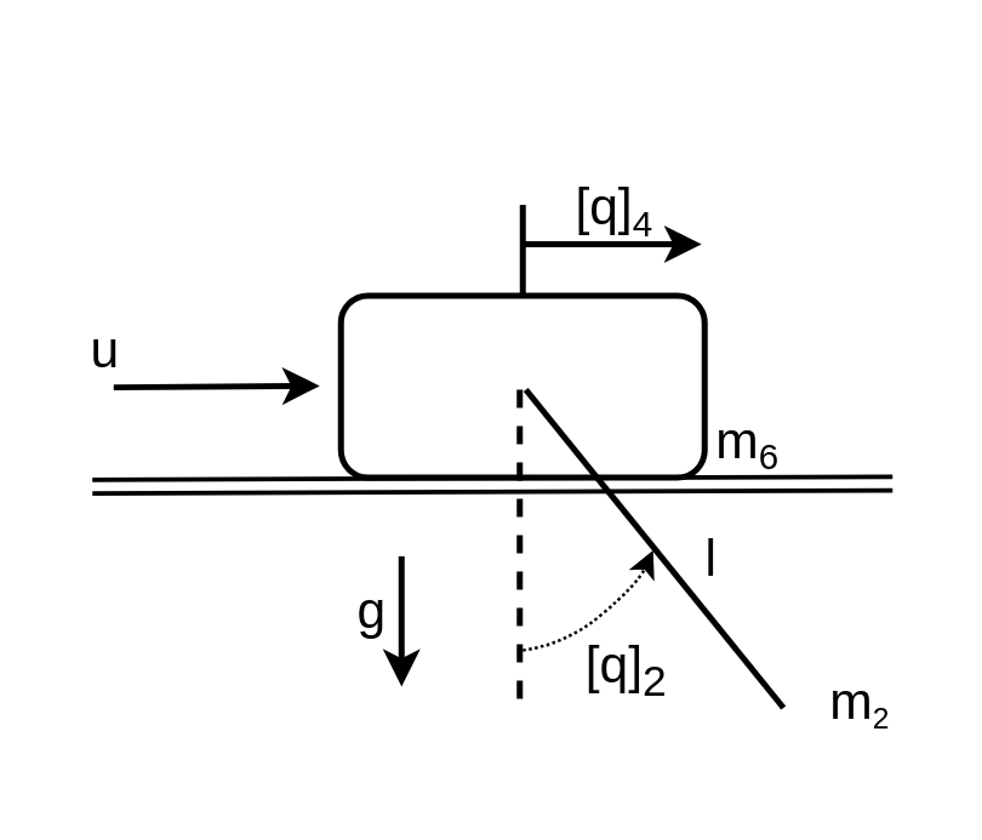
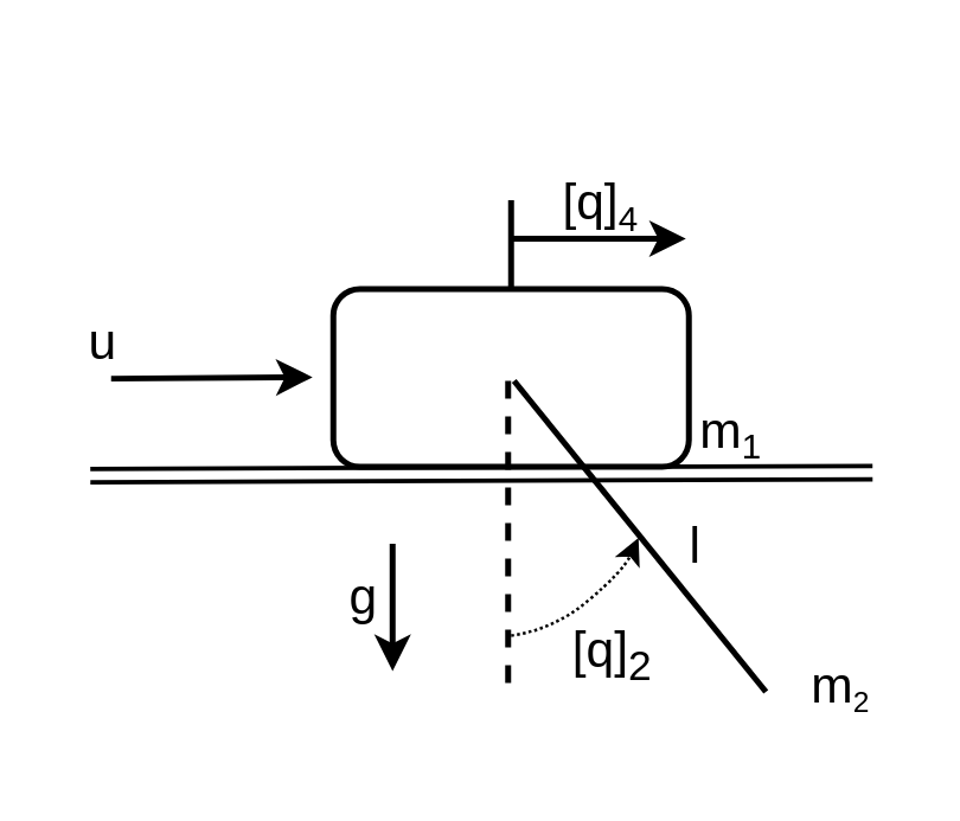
  <mxCell id="0" />
  <mxCell id="1" parent="0" />
  <mxCell id="2" value="" style="rounded=1;whiteSpace=wrap;html=1;strokeWidth=2;" vertex="1" parent="1"><mxGeometry x="112" y="97" width="120" height="60" as="geometry" /></mxCell>
  <mxCell id="3" value="" style="shape=link;html=1;rounded=0;strokeWidth=1.5;" edge="1" parent="1"><mxGeometry width="100" relative="1" as="geometry"><mxPoint x="30" y="160" as="sourcePoint" /><mxPoint x="294" y="159" as="targetPoint" /></mxGeometry></mxCell>
  <mxCell id="4" value="" style="endArrow=none;html=1;rounded=0;strokeWidth=2;fontSize=50;spacing=7;" edge="1" parent="1"><mxGeometry width="50" height="50" relative="1" as="geometry"><mxPoint x="258" y="233" as="sourcePoint" /><mxPoint x="172.995" y="128" as="targetPoint" /></mxGeometry></mxCell>
  <mxCell id="5" value="" style="shape=image;html=1;verticalAlign=top;verticalLabelPosition=bottom;labelBackgroundColor=#ffffff;imageAspect=0;aspect=fixed;image=https://cdn4.iconfinder.com/data/icons/essential-app-2/16/record-round-circle-dot-128.png;strokeWidth=2;fillColor=#000000;" vertex="1" parent="1"><mxGeometry x="167.5" y="122.5" width="9" height="9" as="geometry" /></mxCell>
  <mxCell id="6" value="" style="shape=image;html=1;verticalAlign=top;verticalLabelPosition=bottom;labelBackgroundColor=#ffffff;imageAspect=0;aspect=fixed;image=https://cdn4.iconfinder.com/data/icons/essential-app-2/16/record-round-circle-dot-128.png;strokeWidth=2;fontSize=50;fillColor=#000000;" vertex="1" parent="1"><mxGeometry x="247" y="223" width="20" height="20" as="geometry" /></mxCell>
  <mxCell id="7" value="" style="endArrow=none;dashed=1;html=1;rounded=0;strokeWidth=2;fontSize=50;" edge="1" parent="1"><mxGeometry width="50" height="50" relative="1" as="geometry"><mxPoint x="171" y="230" as="sourcePoint" /><mxPoint x="171" y="128" as="targetPoint" /></mxGeometry></mxCell>
  <mxCell id="8" value="" style="curved=1;endArrow=classic;html=1;rounded=0;strokeWidth=1;fontSize=50;dashed=1;dashPattern=1 1;" edge="1" parent="1"><mxGeometry width="50" height="50" relative="1" as="geometry"><mxPoint x="172" y="214" as="sourcePoint" /><mxPoint x="215" y="181" as="targetPoint" /><Array as="points"><mxPoint x="186.5" y="212" /><mxPoint x="210" y="192" /></Array></mxGeometry></mxCell>
  <mxCell id="9" value="&lt;font style=&quot;font-size: 17px;&quot;&gt;[q]&lt;sub&gt;2&lt;/sub&gt;&lt;/font&gt;" style="text;html=1;align=center;verticalAlign=middle;resizable=0;points=[];autosize=1;strokeColor=none;fillColor=none;fontSize=50;" vertex="1" parent="1"><mxGeometry x="183" y="171" width="45" height="72" as="geometry" /></mxCell>
  <mxCell id="10" value="" style="endArrow=classic;html=1;rounded=0;strokeWidth=2;fontSize=17;" edge="1" parent="1"><mxGeometry width="50" height="50" relative="1" as="geometry"><mxPoint x="37" y="127.25" as="sourcePoint" /><mxPoint x="105" y="126.75" as="targetPoint" /></mxGeometry></mxCell>
  <mxCell id="11" value="u" style="text;html=1;align=center;verticalAlign=middle;resizable=0;points=[];autosize=1;strokeColor=none;fillColor=none;fontSize=17;" vertex="1" parent="1"><mxGeometry x="20" y="99.5" width="27" height="32" as="geometry" /></mxCell>
  <mxCell id="12" value="" style="endArrow=none;html=1;rounded=0;strokeWidth=2;fontSize=17;entryX=0.5;entryY=0;entryDx=0;entryDy=0;" edge="1" parent="1" target="2"><mxGeometry width="50" height="50" relative="1" as="geometry"><mxPoint x="172" y="67" as="sourcePoint" /><mxPoint x="124" y="65" as="targetPoint" /></mxGeometry></mxCell>
  <mxCell id="13" value="" style="endArrow=classic;html=1;rounded=0;strokeWidth=2;fontSize=17;" edge="1" parent="1"><mxGeometry width="50" height="50" relative="1" as="geometry"><mxPoint x="172" y="80" as="sourcePoint" /><mxPoint x="231" y="80" as="targetPoint" /></mxGeometry></mxCell>
  <mxCell id="14" value="&lt;font style=&quot;font-size: 17px;&quot;&gt;[q]&lt;/font&gt;&lt;font style=&quot;font-size: 14.167px;&quot;&gt;&lt;sub&gt;4&lt;/sub&gt;&lt;/font&gt;" style="text;html=1;align=center;verticalAlign=middle;resizable=0;points=[];autosize=1;strokeColor=none;fillColor=none;fontSize=50;" vertex="1" parent="1"><mxGeometry x="180" y="20" width="43" height="72" as="geometry" /></mxCell>
- <mxCell id="15" value="&lt;font style=&quot;font-size: 17px;&quot;&gt;m&lt;/font&gt;&lt;font style=&quot;font-size: 14.167px;&quot;&gt;&lt;sub&gt;6&lt;/sub&gt;&lt;/font&gt;" style="text;html=1;align=center;verticalAlign=middle;resizable=0;points=[];autosize=1;strokeColor=none;fillColor=none;fontSize=50;" vertex="1" parent="1"><mxGeometry x="226" y="97" width="39" height="72" as="geometry" /></mxCell>
+ <mxCell id="15" value="&lt;font style=&quot;font-size: 17px;&quot;&gt;m&lt;/font&gt;&lt;font style=&quot;font-size: 14.167px;&quot;&gt;&lt;sub&gt;1&lt;/sub&gt;&lt;/font&gt;" style="text;html=1;align=center;verticalAlign=middle;resizable=0;points=[];autosize=1;strokeColor=none;fillColor=none;fontSize=50;" vertex="1" parent="1"><mxGeometry x="226" y="97" width="39" height="72" as="geometry" /></mxCell>
  <mxCell id="16" value="&lt;font style=&quot;font-size: 17px;&quot;&gt;m&lt;/font&gt;&lt;font style=&quot;font-size: 11.806px;&quot;&gt;&lt;sub&gt;2&lt;/sub&gt;&lt;/font&gt;" style="text;html=1;align=center;verticalAlign=middle;resizable=0;points=[];autosize=1;strokeColor=none;fillColor=none;fontSize=50;" vertex="1" parent="1"><mxGeometry x="264" y="183" width="38" height="72" as="geometry" /></mxCell>
  <mxCell id="17" value="l" style="text;html=1;align=center;verticalAlign=middle;resizable=0;points=[];autosize=1;strokeColor=none;fillColor=none;fontSize=17;" vertex="1" parent="1"><mxGeometry x="223" y="169" width="22" height="32" as="geometry" /></mxCell>
  <mxCell id="18" value="" style="endArrow=classic;html=1;rounded=0;strokeWidth=2;fontSize=17;" edge="1" parent="1"><mxGeometry width="50" height="50" relative="1" as="geometry"><mxPoint x="132" y="183" as="sourcePoint" /><mxPoint x="132" y="226" as="targetPoint" /></mxGeometry></mxCell>
  <mxCell id="19" value="g&lt;br&gt;" style="text;html=1;align=center;verticalAlign=middle;resizable=0;points=[];autosize=1;strokeColor=none;fillColor=none;fontSize=17;" vertex="1" parent="1"><mxGeometry x="108" y="186" width="27" height="32" as="geometry" /></mxCell>
